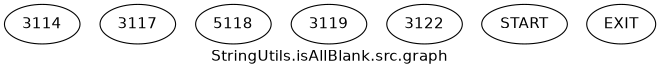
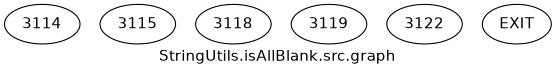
  digraph {
    label="StringUtils.isAllBlank.src.graph"
    fontname="DejaVu Sans"
    node [fontname="DejaVu Sans"]
    n1 [label=3114]
-   n3 [label=3117]
-   n4 [label=5118]
+   n2 [label=3115]
+   n4 [label=3118]
    n5 [label=3119]
    n6 [label=3122]
-   n7 [label=START]
    n8 [label=EXIT]
  }
